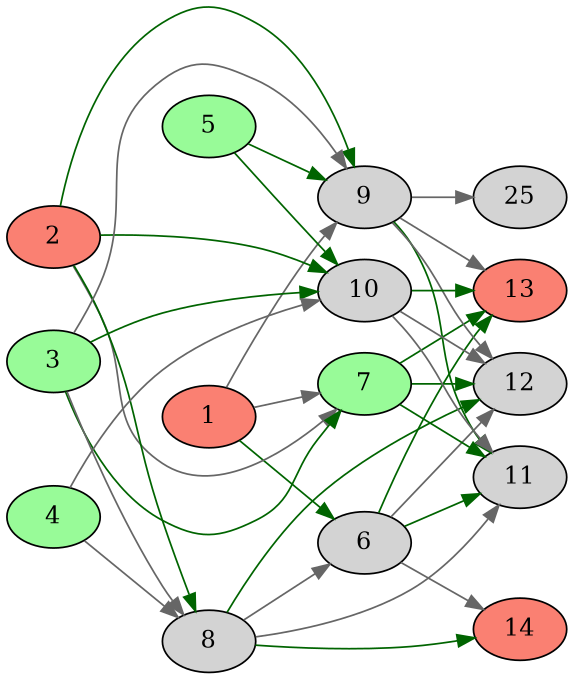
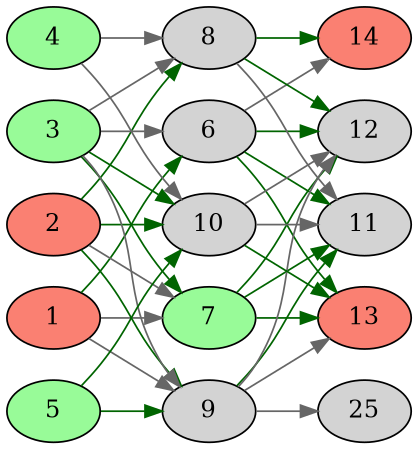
  digraph {
    rankdir=LR
    node [alpha=0.13 fillcolor=lightgrey style=filled]
    edge [color=darkgreen]
    1 [alpha=0.04 expect_size=43362304 fillcolor=salmon]
    6 [alpha=0.15 expect_size=50319360]
    7 [expect_size=16504832 fillcolor=palegreen]
    9 [alpha=0.01 expect_size=35409920]
    11 [alpha=0.05 expect_size=7380992]
    12 [alpha=0.10 expect_size=16799744]
    13 [alpha=0.14 expect_size=49903616 fillcolor=salmon]
    14 [alpha=0.09 expect_size=49128448 fillcolor=salmon]
    n9 [alpha=0.05 expect_size=49264640 label=25]
    2 [alpha=0.14 expect_size=23611392 fillcolor=salmon]
    8 [expect_size=6172672]
    10 [alpha=0.03 expect_size=15216640]
    3 [alpha=0.20 expect_size=29651968 fillcolor=palegreen]
    4 [alpha=0.00 expect_size=31111168 fillcolor=palegreen]
    5 [alpha=0.08 expect_size=40919040 fillcolor=palegreen]
    1 -> 6
    1 -> 7 [color=gray40]
    1 -> 9 [color=gray40]
    6 -> 11
-   6 -> 12 [color=gray40]
+   6 -> 12
    6 -> 13
    6 -> 14 [color=gray40]
    7 -> 11
    7 -> 12
    7 -> 13
    9 -> 11
    9 -> 12 [color=gray40]
    9 -> 13 [color=gray40]
    9 -> n9 [color=gray40]
    2 -> 7 [color=gray40]
    2 -> 9
    2 -> 8
    2 -> 10
    8 -> 11 [color=gray40]
    8 -> 12
    8 -> 14
    10 -> 11 [color=gray40]
    10 -> 12 [color=gray40]
    10 -> 13
-   8 -> 6 [color=gray40]
+   3 -> 6 [color=gray40]
    3 -> 7
    3 -> 9 [color=gray40]
    3 -> 8 [color=gray40]
    3 -> 10
    4 -> 8 [color=gray40]
    4 -> 10 [color=gray40]
    5 -> 9
    5 -> 10
  }
